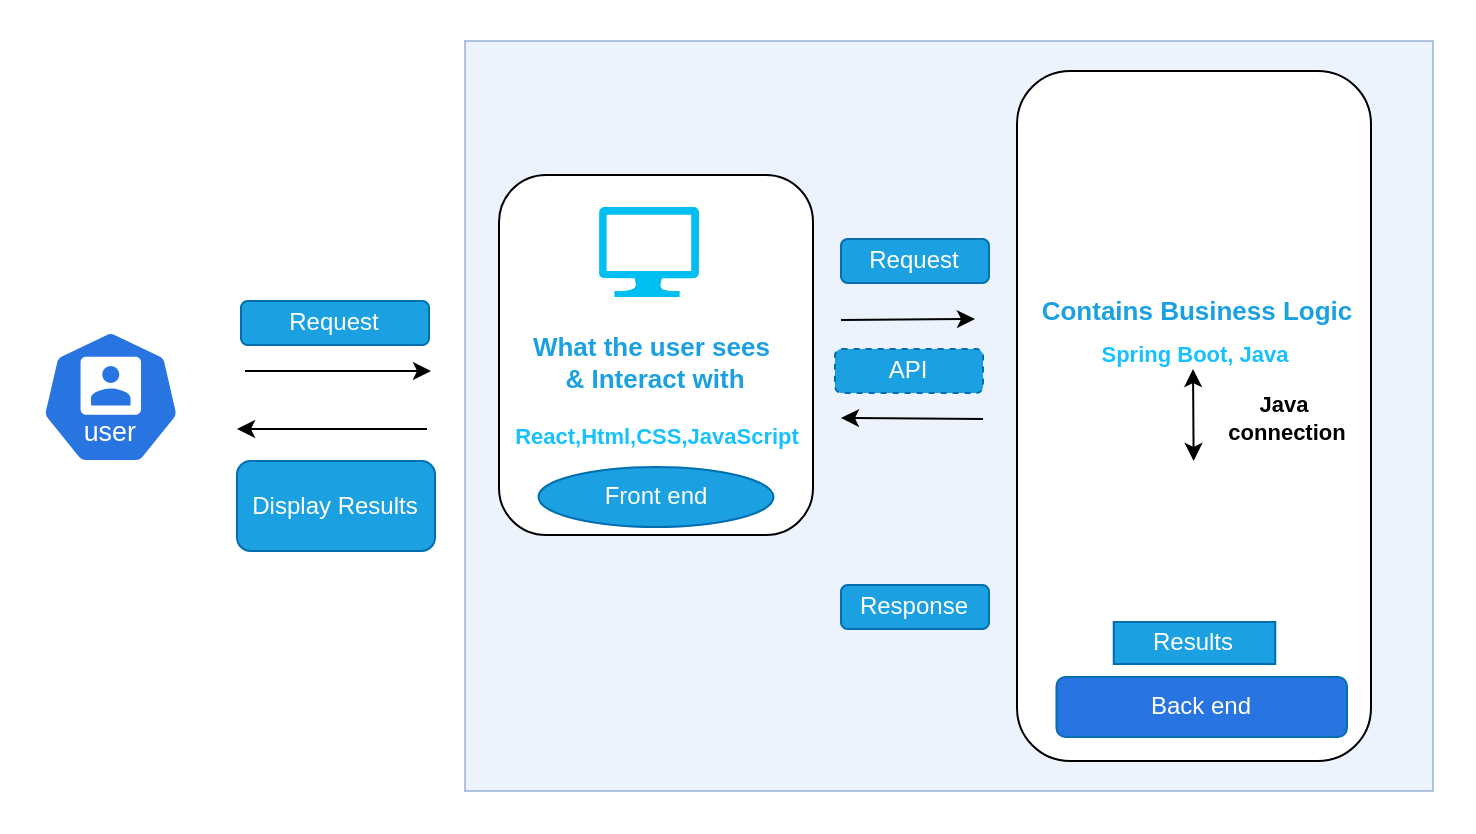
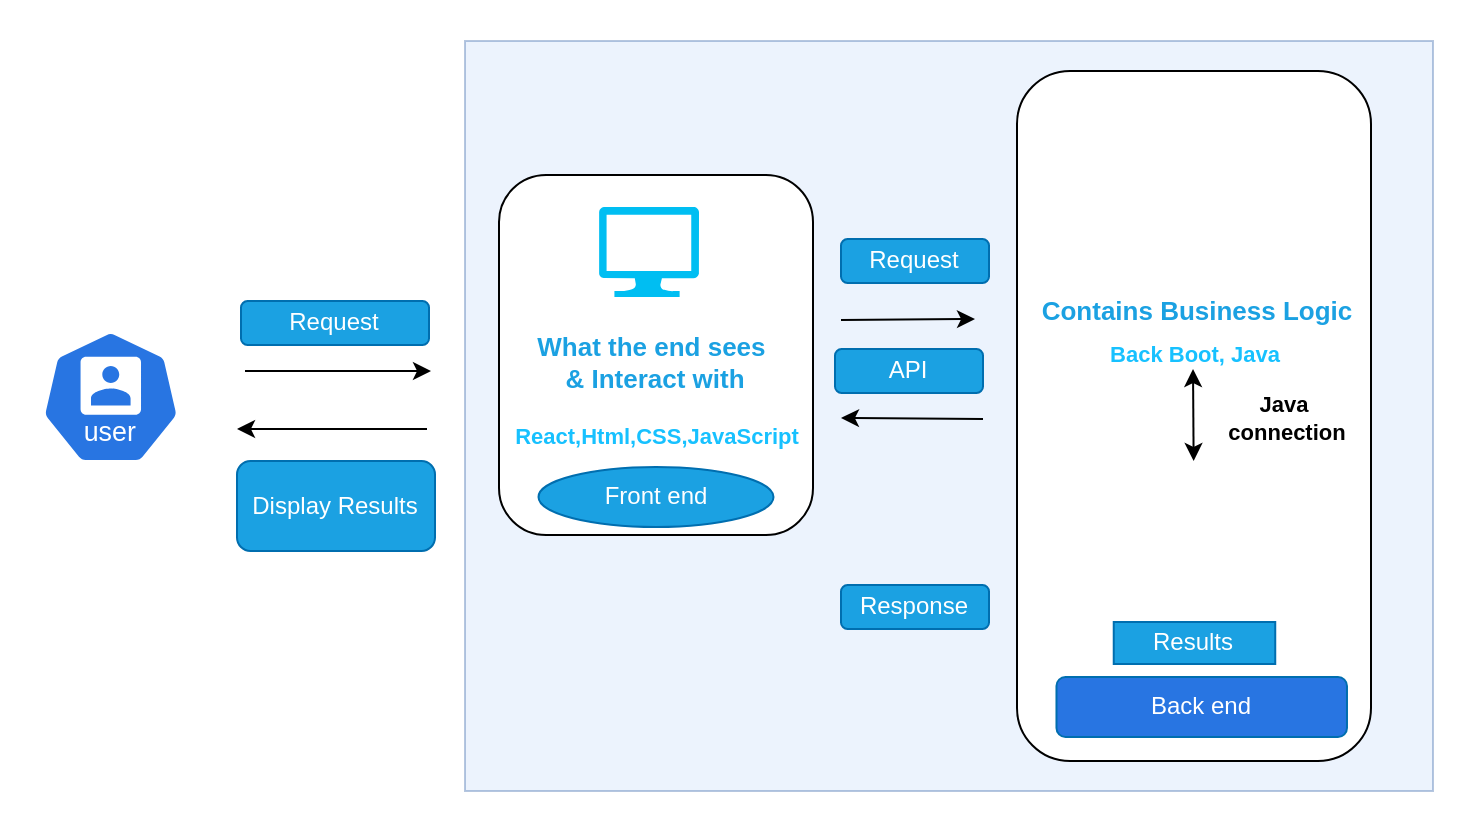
  <mxCell id="0" />
  <mxCell id="1" parent="0" />
  <mxCell id="2" value="" style="aspect=fixed;sketch=0;html=1;dashed=0;whitespace=wrap;verticalLabelPosition=bottom;verticalAlign=top;fillColor=#2875E2;strokeColor=#ffffff;points=[[0.005,0.63,0],[0.1,0.2,0],[0.9,0.2,0],[0.5,0,0],[0.995,0.63,0],[0.72,0.99,0],[0.5,1,0],[0.28,0.99,0]];shape=mxgraph.kubernetes.icon2;kubernetesLabel=1;prIcon=user" vertex="1" parent="1"><mxGeometry x="20" y="164.5" width="69.79" height="67" as="geometry" /></mxCell>
  <mxCell id="3" value="" style="rounded=0;whiteSpace=wrap;html=1;fillColor=#dae8fc;strokeColor=#6c8ebf;gradientColor=none;fillStyle=solid;opacity=50;" vertex="1" parent="1"><mxGeometry x="232" y="20" width="484" height="375" as="geometry" /></mxCell>
  <mxCell id="4" value="" style="rounded=1;whiteSpace=wrap;html=1;" vertex="1" parent="1"><mxGeometry x="249" y="87" width="157" height="180" as="geometry" /></mxCell>
  <mxCell id="5" value="Front end" style="ellipse;whiteSpace=wrap;html=1;fillColor=#1ba1e2;fontColor=#ffffff;strokeColor=#006EAF;" vertex="1" parent="1"><mxGeometry x="268.75" y="233" width="117.5" height="30" as="geometry" /></mxCell>
  <mxCell id="6" value="" style="verticalLabelPosition=bottom;html=1;verticalAlign=top;align=center;strokeColor=none;fillColor=#00BEF2;shape=mxgraph.azure.computer;pointerEvents=1;" vertex="1" parent="1"><mxGeometry x="299" y="103" width="50" height="45" as="geometry" /></mxCell>
- <mxCell id="7" value="&lt;blockquote style=&quot;margin: 0px 0px 0px 40px; border: none; padding: 0px; font-size: 13px;&quot;&gt;What the user sees&lt;span style=&quot;background-color: initial; font-size: 13px;&quot;&gt;&amp;nbsp;&lt;/span&gt;&lt;/blockquote&gt;&lt;blockquote style=&quot;margin: 0px 0px 0px 40px; border: none; padding: 0px; font-size: 13px;&quot;&gt;&lt;span style=&quot;background-color: initial; font-size: 13px;&quot;&gt;&amp;amp;&amp;nbsp;&lt;/span&gt;&lt;span style=&quot;background-color: initial; font-size: 13px;&quot;&gt;Interact with&lt;/span&gt;&lt;/blockquote&gt;" style="text;html=1;align=center;verticalAlign=middle;resizable=0;points=[];autosize=1;strokeColor=none;fillColor=none;fontColor=#1ba1e2;labelBackgroundColor=none;fontStyle=1;fontSize=13;" vertex="1" parent="1"><mxGeometry x="220" y="159" width="174" height="43" as="geometry" /></mxCell>
+ <mxCell id="7" value="&lt;blockquote style=&quot;margin: 0px 0px 0px 40px; border: none; padding: 0px; font-size: 13px;&quot;&gt;What the end sees&lt;span style=&quot;background-color: initial; font-size: 13px;&quot;&gt;&amp;nbsp;&lt;/span&gt;&lt;/blockquote&gt;&lt;blockquote style=&quot;margin: 0px 0px 0px 40px; border: none; padding: 0px; font-size: 13px;&quot;&gt;&lt;span style=&quot;background-color: initial; font-size: 13px;&quot;&gt;&amp;amp;&amp;nbsp;&lt;/span&gt;&lt;span style=&quot;background-color: initial; font-size: 13px;&quot;&gt;Interact with&lt;/span&gt;&lt;/blockquote&gt;" style="text;html=1;align=center;verticalAlign=middle;resizable=0;points=[];autosize=1;strokeColor=none;fillColor=none;fontColor=#1ba1e2;labelBackgroundColor=none;fontStyle=1;fontSize=13;" vertex="1" parent="1"><mxGeometry x="220" y="159" width="174" height="43" as="geometry" /></mxCell>
  <mxCell id="8" value="React,Html,CSS,JavaScript" style="text;html=1;align=center;verticalAlign=middle;resizable=0;points=[];autosize=1;strokeColor=none;fillColor=none;fontColor=#17C1FF;fontStyle=1;fontSize=11;" vertex="1" parent="1"><mxGeometry x="252" y="205" width="152" height="25" as="geometry" /></mxCell>
  <mxCell id="9" value="" style="rounded=1;whiteSpace=wrap;html=1;" vertex="1" parent="1"><mxGeometry x="508" y="35" width="177" height="345" as="geometry" /></mxCell>
  <mxCell id="10" value="Back end" style="whiteSpace=wrap;html=1;rounded=1;fillColor=#2875e2;fontColor=#ffffff;strokeColor=#006EAF;" vertex="1" parent="1"><mxGeometry x="527.74" y="338" width="145.25" height="30" as="geometry" /></mxCell>
  <mxCell id="11" value="" style="shape=image;html=1;verticalAlign=top;verticalLabelPosition=bottom;labelBackgroundColor=#ffffff;imageAspect=0;aspect=fixed;image=https://cdn2.iconfinder.com/data/icons/essential-web-3/50/database-data-storage-structure-management-128.png;imageBorder=none;imageBackground=default;" vertex="1" parent="1"><mxGeometry x="550.5" y="53" width="91" height="91" as="geometry" /></mxCell>
  <mxCell id="12" value="&lt;blockquote style=&quot;margin: 0px 0px 0px 40px; border: none; padding: 0px; font-size: 13px;&quot;&gt;Contains Business Logic&lt;/blockquote&gt;" style="text;html=1;align=center;verticalAlign=middle;resizable=0;points=[];autosize=1;strokeColor=none;fillColor=none;fontColor=#1ba1e2;labelBackgroundColor=none;fontStyle=1;fontSize=13;" vertex="1" parent="1"><mxGeometry x="478" y="141" width="200" height="28" as="geometry" /></mxCell>
- <mxCell id="13" value="Spring Boot, Java" style="text;html=1;align=center;verticalAlign=middle;resizable=0;points=[];autosize=1;strokeColor=none;fillColor=none;fontColor=#17C1FF;fontStyle=1;fontSize=11;" vertex="1" parent="1"><mxGeometry x="544" y="164.5" width="105" height="25" as="geometry" /></mxCell>
+ <mxCell id="13" value="Back Boot, Java" style="text;html=1;align=center;verticalAlign=middle;resizable=0;points=[];autosize=1;strokeColor=none;fillColor=none;fontColor=#17C1FF;fontStyle=1;fontSize=11;" vertex="1" parent="1"><mxGeometry x="544" y="164.5" width="105" height="25" as="geometry" /></mxCell>
  <mxCell id="14" value="" style="shape=image;html=1;verticalAlign=top;verticalLabelPosition=bottom;labelBackgroundColor=#ffffff;imageAspect=0;aspect=fixed;image=https://cdn0.iconfinder.com/data/icons/evericons-24px-vol-2/24/database-128.png" vertex="1" parent="1"><mxGeometry x="556.37" y="230" width="80.5" height="80.5" as="geometry" /></mxCell>
  <mxCell id="15" value="Results" style="rounded=0;whiteSpace=wrap;html=1;fillColor=#1ba1e2;fontColor=#ffffff;strokeColor=#006EAF;" vertex="1" parent="1"><mxGeometry x="556.37" y="310.5" width="80.75" height="21" as="geometry" /></mxCell>
  <mxCell id="16" value="" style="endArrow=classic;startArrow=classic;html=1;rounded=0;" edge="1" parent="1" source="14"><mxGeometry width="50" height="50" relative="1" as="geometry"><mxPoint x="550.5" y="194" as="sourcePoint" /><mxPoint x="596" y="184" as="targetPoint" /></mxGeometry></mxCell>
  <mxCell id="17" value="Java&amp;nbsp;&lt;div&gt;connection&lt;/div&gt;" style="text;html=1;align=center;verticalAlign=middle;resizable=0;points=[];autosize=1;strokeColor=none;fillColor=none;fontColor=#000000;fontStyle=1;fontSize=11;" vertex="1" parent="1"><mxGeometry x="607" y="189.5" width="71" height="38" as="geometry" /></mxCell>
  <mxCell id="18" value="Request" style="whiteSpace=wrap;html=1;rounded=1;fillColor=#1ba1e2;fontColor=#ffffff;strokeColor=#006EAF;" vertex="1" parent="1"><mxGeometry x="420" y="119" width="74" height="22" as="geometry" /></mxCell>
- <mxCell id="19" value="API" style="whiteSpace=wrap;html=1;rounded=1;fillColor=#1ba1e2;fontColor=#ffffff;strokeColor=#006EAF;dashed=1;" vertex="1" parent="1"><mxGeometry x="417" y="174" width="74" height="22" as="geometry" /></mxCell>
+ <mxCell id="19" value="API" style="whiteSpace=wrap;html=1;rounded=1;fillColor=#1ba1e2;fontColor=#ffffff;strokeColor=#006EAF;" vertex="1" parent="1"><mxGeometry x="417" y="174" width="74" height="22" as="geometry" /></mxCell>
  <mxCell id="20" value="Response" style="whiteSpace=wrap;html=1;rounded=1;fillColor=#1ba1e2;fontColor=#ffffff;strokeColor=#006EAF;" vertex="1" parent="1"><mxGeometry x="420" y="292" width="74" height="22" as="geometry" /></mxCell>
  <mxCell id="21" value="" style="endArrow=classic;html=1;rounded=0;" edge="1" parent="1"><mxGeometry width="50" height="50" relative="1" as="geometry"><mxPoint x="491" y="209" as="sourcePoint" /><mxPoint x="420" y="208.5" as="targetPoint" /></mxGeometry></mxCell>
  <mxCell id="22" value="" style="endArrow=classic;html=1;rounded=0;" edge="1" parent="1"><mxGeometry width="50" height="50" relative="1" as="geometry"><mxPoint x="420" y="159.5" as="sourcePoint" /><mxPoint x="487" y="159" as="targetPoint" /></mxGeometry></mxCell>
  <mxCell id="23" value="" style="endArrow=classic;html=1;rounded=0;" edge="1" parent="1"><mxGeometry width="50" height="50" relative="1" as="geometry"><mxPoint x="122" y="185" as="sourcePoint" /><mxPoint x="215" y="185" as="targetPoint" /></mxGeometry></mxCell>
  <mxCell id="24" value="" style="endArrow=classic;html=1;rounded=0;" edge="1" parent="1"><mxGeometry width="50" height="50" relative="1" as="geometry"><mxPoint x="213" y="214" as="sourcePoint" /><mxPoint x="118" y="214" as="targetPoint" /></mxGeometry></mxCell>
  <mxCell id="25" value="Request" style="whiteSpace=wrap;html=1;rounded=1;fillColor=#1ba1e2;fontColor=#ffffff;strokeColor=#006EAF;" vertex="1" parent="1"><mxGeometry x="120" y="150" width="94" height="22" as="geometry" /></mxCell>
  <mxCell id="26" value="Display Results" style="whiteSpace=wrap;html=1;rounded=1;fillColor=#1ba1e2;fontColor=#ffffff;strokeColor=#006EAF;" vertex="1" parent="1"><mxGeometry x="118" y="230" width="99" height="45" as="geometry" /></mxCell>
